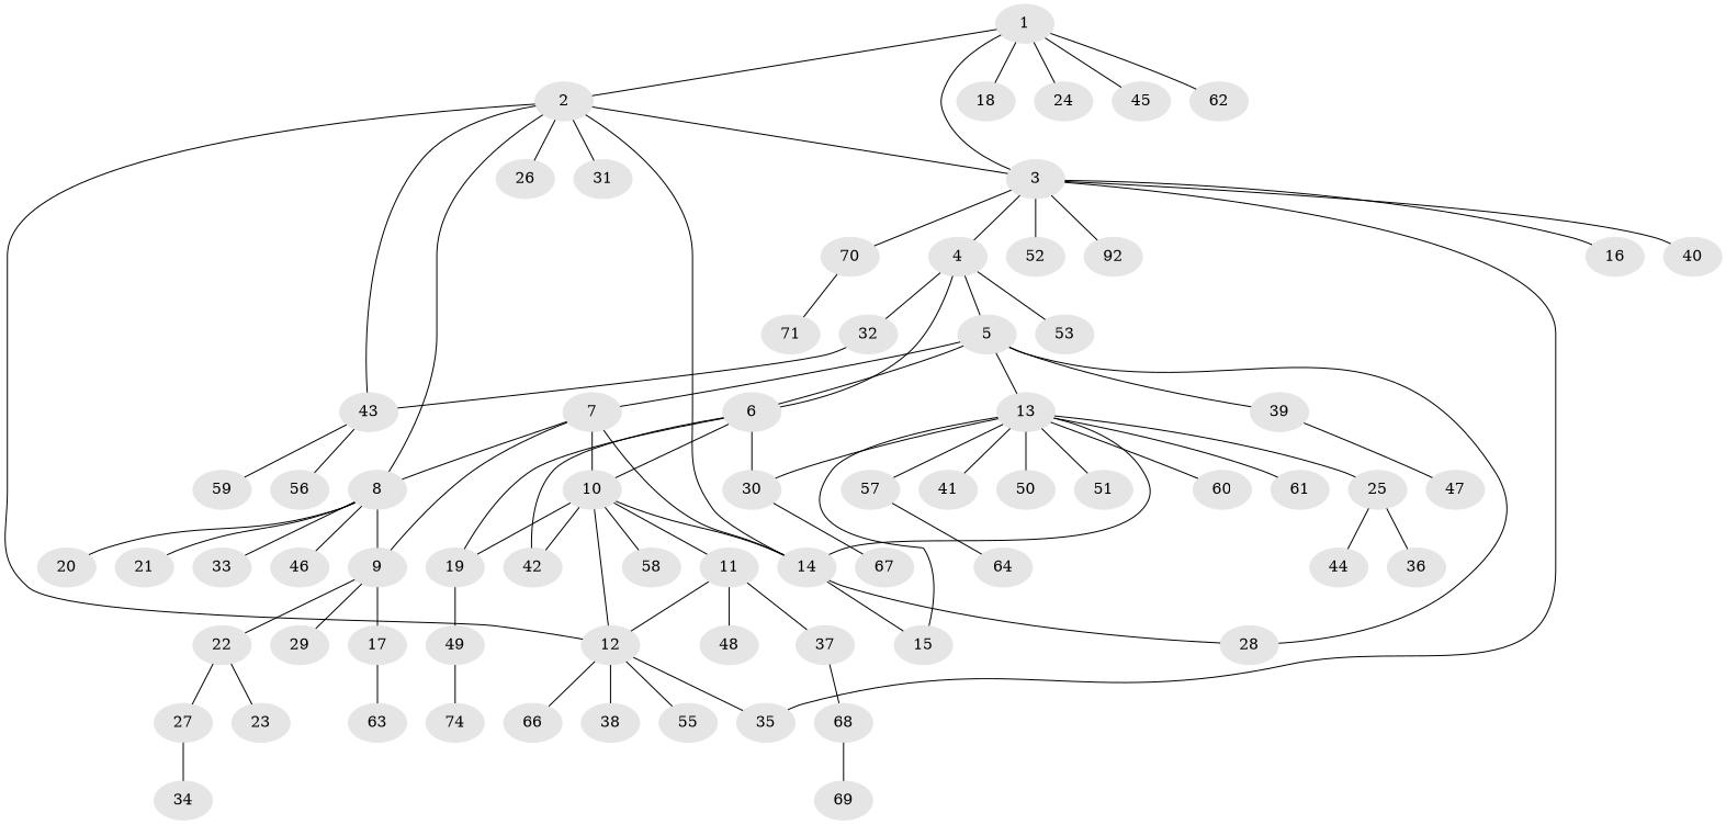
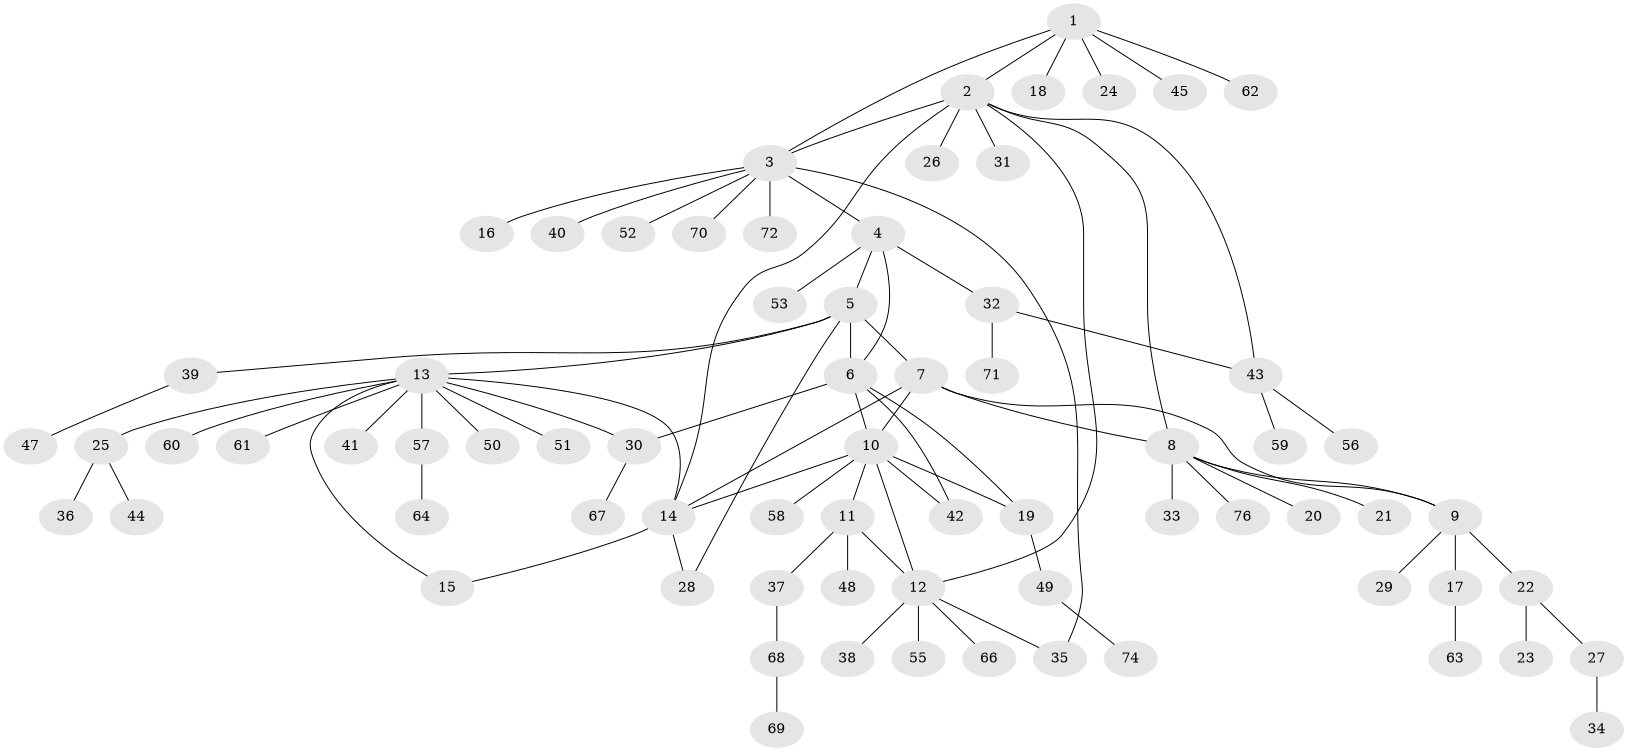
  graph {
    node [color=gray90 style=filled]
    1
    2
    3
    18
    24
    45
    62
    8
    12
    14
    26
    31
    43
    4
    16
    35
    40
    52
    70
-   72 [label=92]
+   72
    9
    20
    21
    33
-   46
+   46 [label=76]
    38
    55
    66
    28
    15
    56
    59
    5
    6
    32
    53
    71
    7
    13
    39
    10
    19
    30
    42
    25
    41
    50
    51
    57
    60
    61
    47
    11
    58
    49
    67
    17
    22
    29
    63
    23
    27
    37
    48
    68
    36
    44
    64
    n69 [label=74]
    34
    69
    1 -- 2
    1 -- 3
    1 -- 18
    1 -- 24
    1 -- 45
    1 -- 62
    2 -- 3
    2 -- 8
    2 -- 12
    2 -- 14
    2 -- 26
    2 -- 31
    2 -- 43
    3 -- 4
    3 -- 16
    3 -- 35
    3 -- 40
    3 -- 52
    3 -- 70
    3 -- 72
    8 -- 9
    8 -- 20
    8 -- 21
    8 -- 33
    8 -- 46
    12 -- 35
    12 -- 38
    12 -- 55
    12 -- 66
    14 -- 28
    14 -- 15
    43 -- 56
    43 -- 59
    4 -- 5
    4 -- 6
    4 -- 32
    4 -- 53
-   70 -- 71
+   32 -- 71
    9 -- 17
    9 -- 22
    9 -- 29
    5 -- 28
    5 -- 6
    5 -- 7
    5 -- 13
    5 -- 39
    6 -- 10
    6 -- 19
    6 -- 30
    6 -- 42
    32 -- 43
    7 -- 8
    7 -- 14
    7 -- 9
    7 -- 10
    13 -- 14
    13 -- 15
    13 -- 30
    13 -- 25
    13 -- 41
    13 -- 50
    13 -- 51
    13 -- 57
    13 -- 60
    13 -- 61
    39 -- 47
    10 -- 12
    10 -- 14
    10 -- 19
    10 -- 42
    10 -- 11
    10 -- 58
    19 -- 49
    30 -- 67
    25 -- 36
    25 -- 44
    57 -- 64
    11 -- 12
    11 -- 37
    11 -- 48
    49 -- n69
    17 -- 63
    22 -- 23
    22 -- 27
    27 -- 34
    37 -- 68
    68 -- 69
  }
